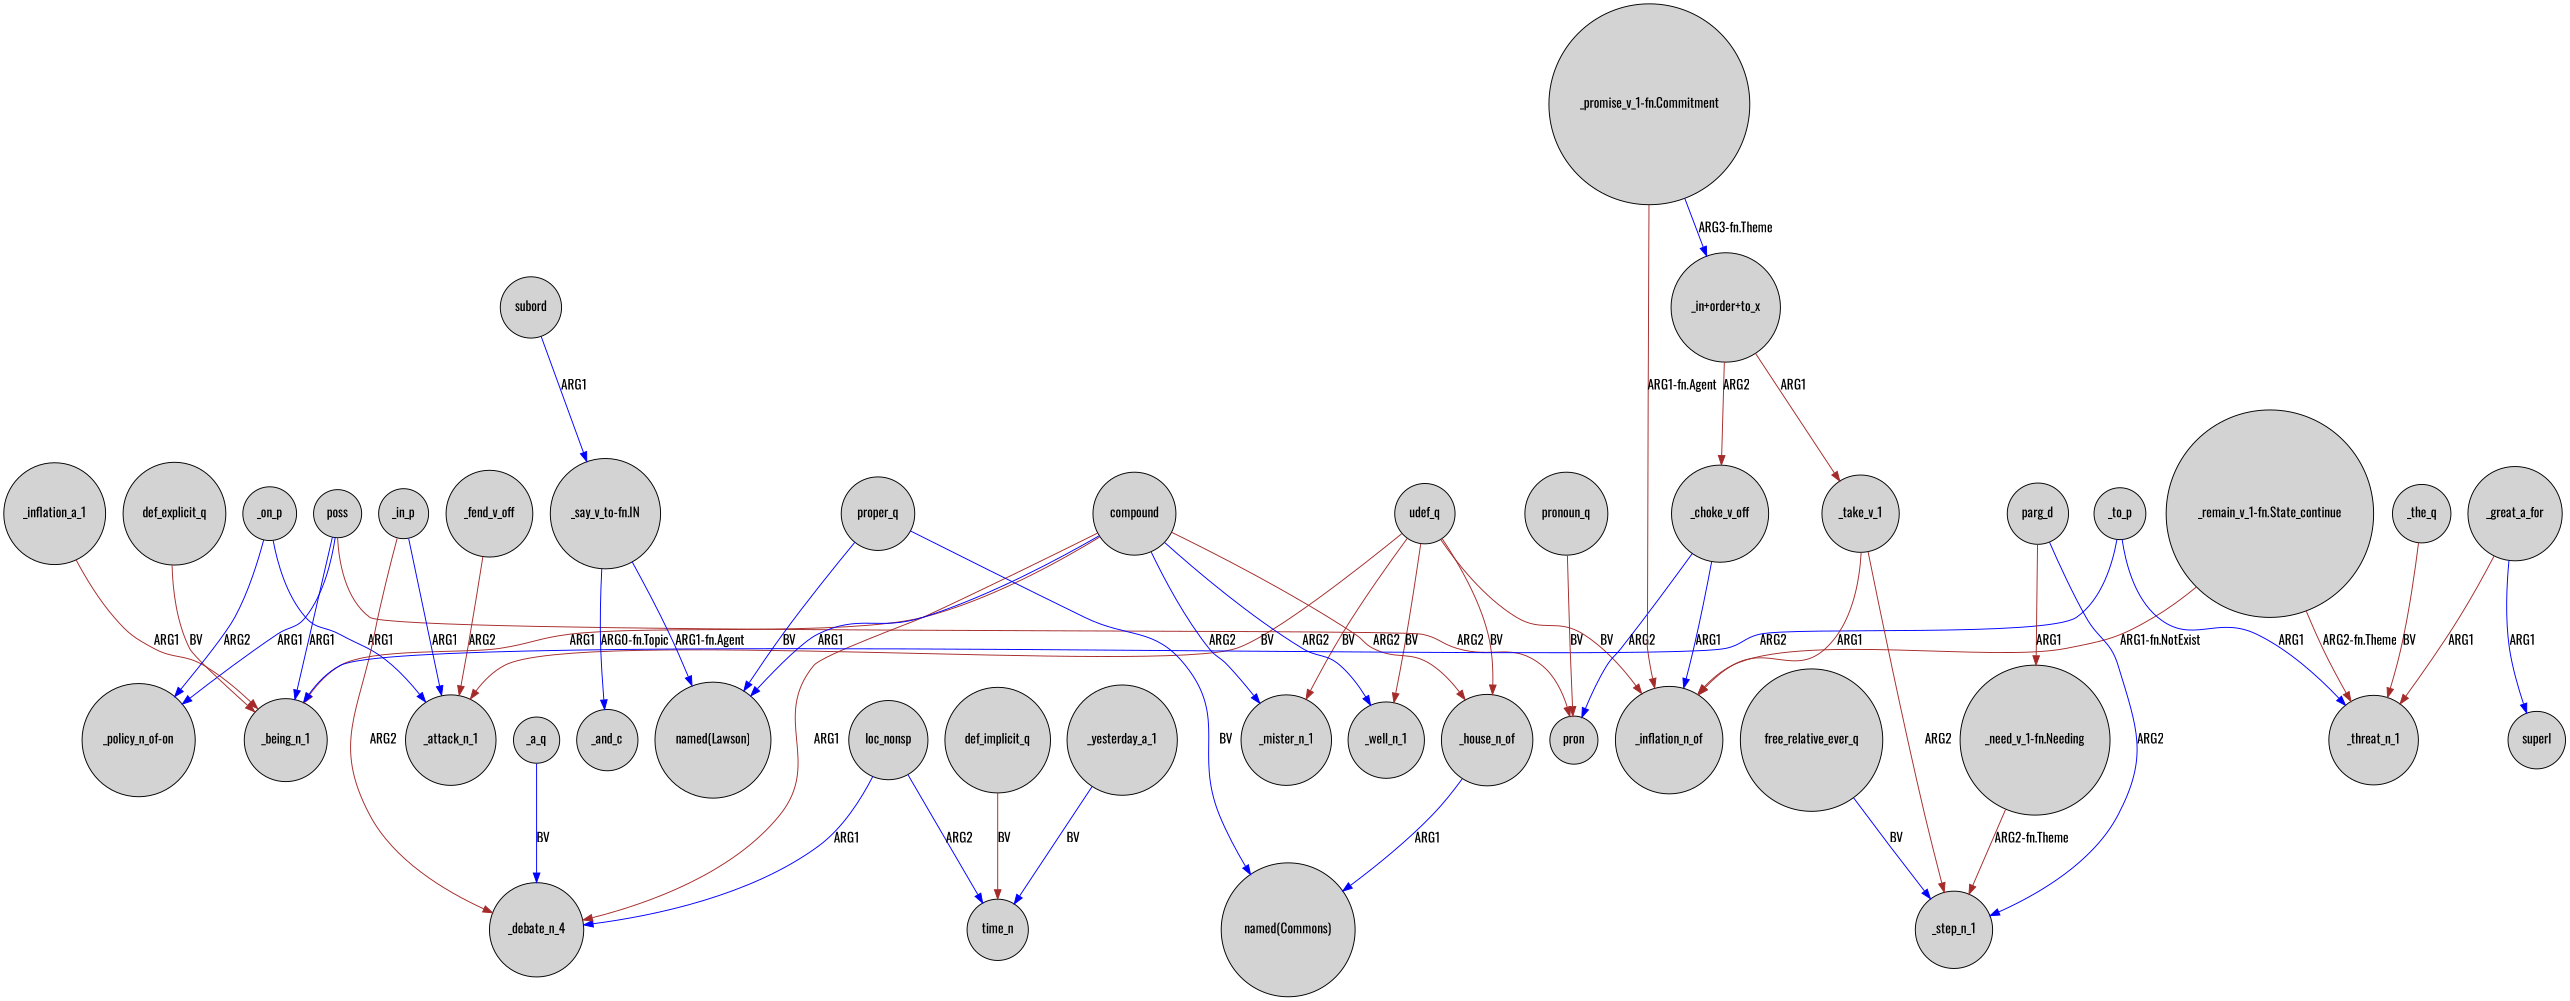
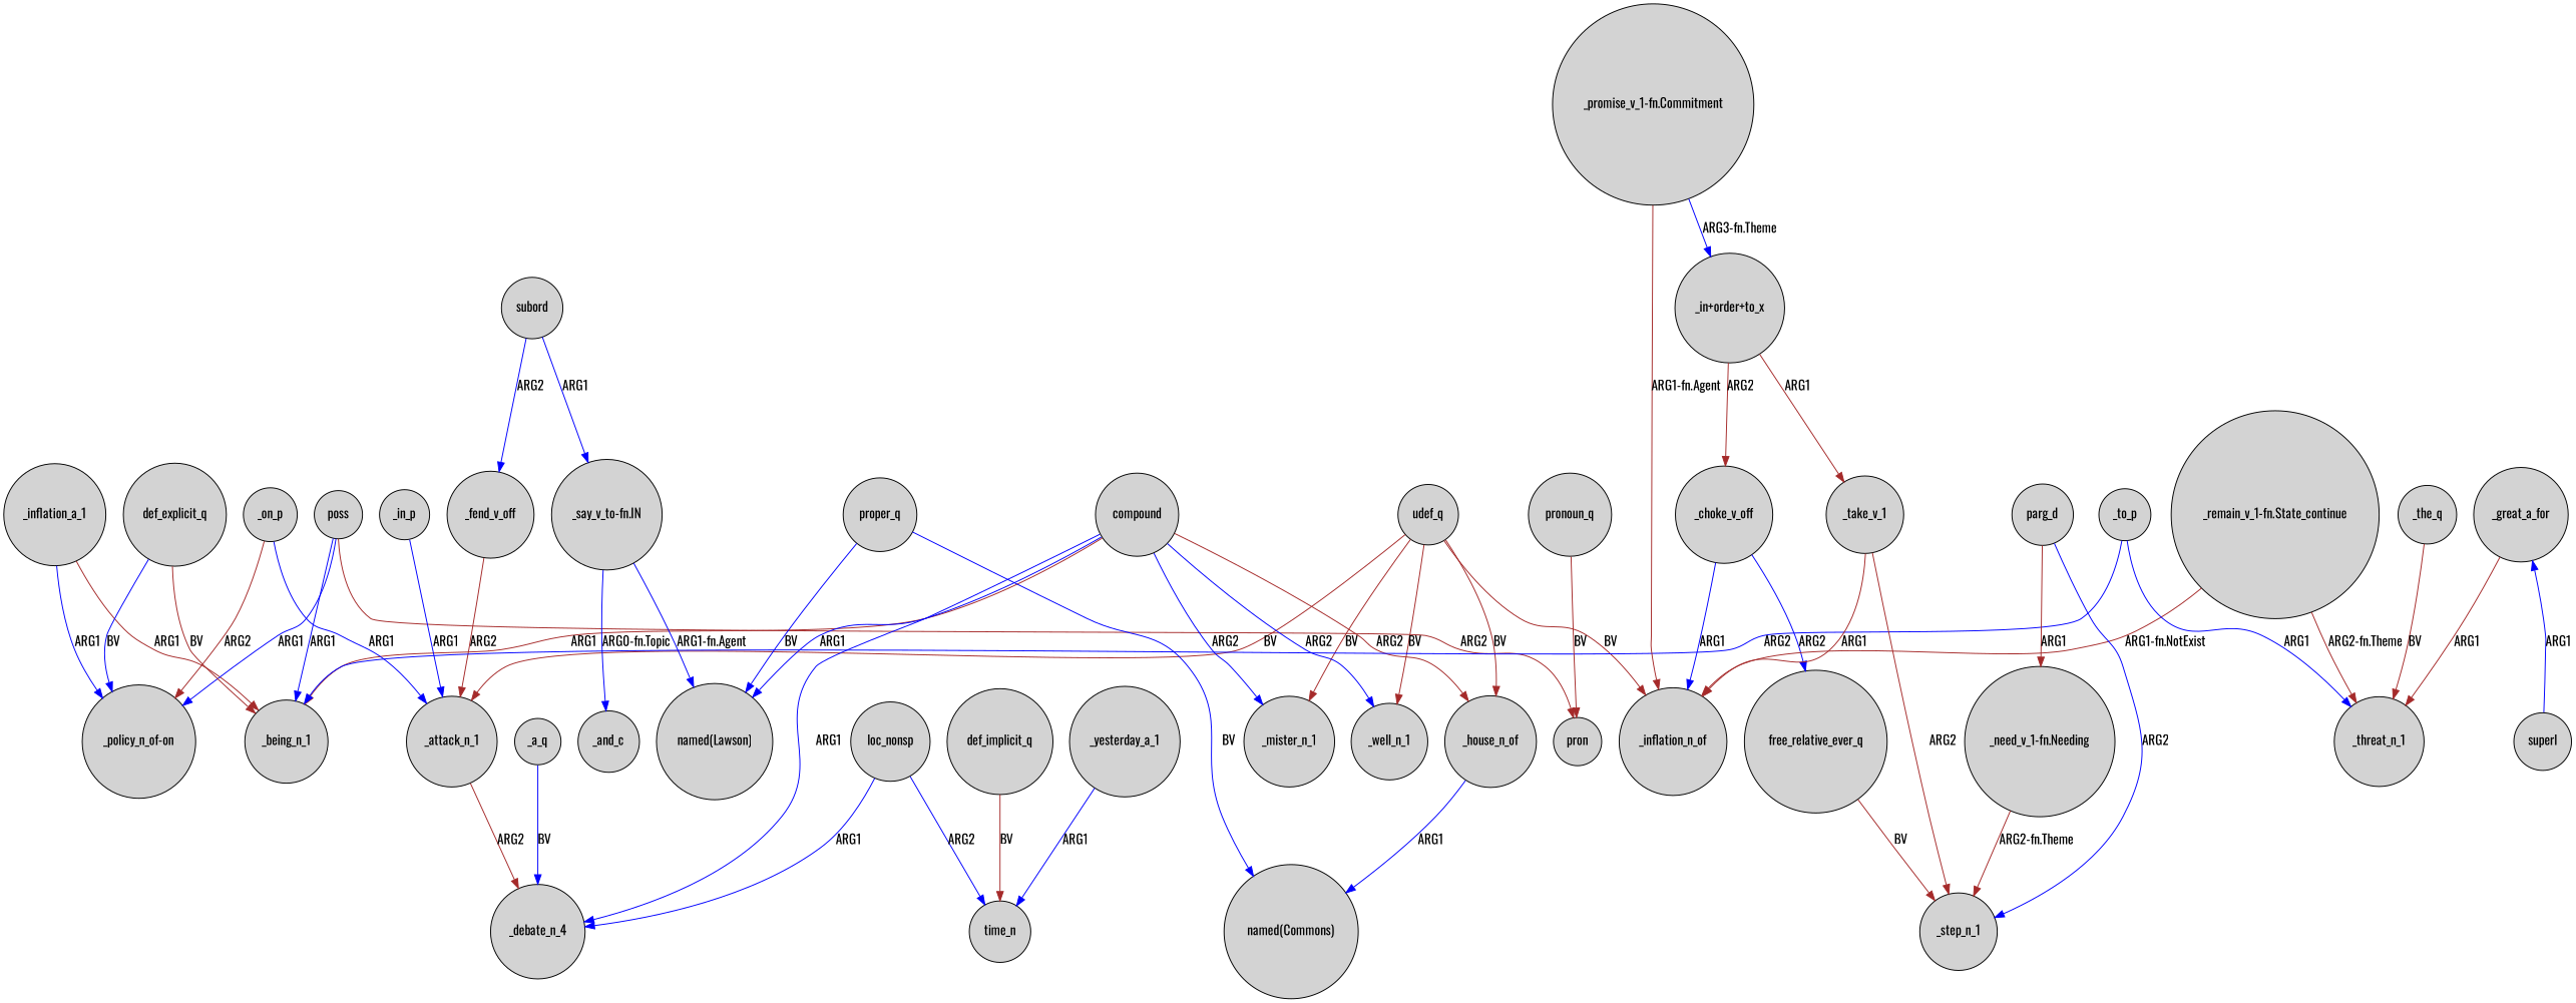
  digraph {
    fontname=Oswald
    node [fontname=Oswald shape=circle style=filled]
    edge [color=blue fontname=Oswald]
    n1 [label=_inflation_a_1]
    _being_n_1
    "_policy_n_of-on"
    udef_q
    _inflation_n_of
    _mister_n_1
    _well_n_1
    _attack_n_1
    _house_n_of
    "named(Commons)"
    _yesterday_a_1
    time_n
    poss
    pron
    def_explicit_q
    _choke_v_off
    loc_nonsp
    n18 [label=_debate_n_4]
    "_remain_v_1-fn.State_continue"
    _threat_n_1
    compound
    "named(Lawson)"
    _on_p
    proper_q
    subord
    _fend_v_off
    "_say_v_to-fn.IN"
    _and_c
    _the_q
    _in_p
    _to_p
    _take_v_1
    _step_n_1
    pronoun_q
    "_need_v_1-fn.Needing"
    "_promise_v_1-fn.Commitment"
    "_in+order+to_x"
    superl
    _great_a_for
    parg_d
    _a_q
    free_relative_ever_q
    def_implicit_q
    n1 -> _being_n_1 [color=brown label=ARG1]
+   n1 -> "_policy_n_of-on" [label=ARG1]
    udef_q -> _inflation_n_of [color=brown label=BV]
    udef_q -> _mister_n_1 [color=brown label=BV]
    udef_q -> _well_n_1 [color=brown label=BV]
    udef_q -> _attack_n_1 [color=brown label=BV]
    udef_q -> _house_n_of [color=brown label=BV]
    _house_n_of -> "named(Commons)" [label=ARG1]
-   _yesterday_a_1 -> time_n [label=BV]
+   _yesterday_a_1 -> time_n [label=ARG1]
    poss -> _being_n_1 [label=ARG1]
    poss -> "_policy_n_of-on" [label=ARG1]
    poss -> pron [color=brown label=ARG2]
    def_explicit_q -> _being_n_1 [color=brown label=BV]
+   def_explicit_q -> "_policy_n_of-on" [label=BV]
    _choke_v_off -> _inflation_n_of [label=ARG1]
-   _choke_v_off -> pron [label=ARG2]
+   _choke_v_off -> free_relative_ever_q [label=ARG2]
    loc_nonsp -> time_n [label=ARG2]
    loc_nonsp -> n18 [label=ARG1]
    "_remain_v_1-fn.State_continue" -> _inflation_n_of [color=brown label="ARG1-fn.NotExist"]
    "_remain_v_1-fn.State_continue" -> _threat_n_1 [color=brown label="ARG2-fn.Theme"]
    compound -> _being_n_1 [color=brown label=ARG1]
    compound -> _mister_n_1 [label=ARG2]
    compound -> _well_n_1 [label=ARG2]
    compound -> _house_n_of [color=brown label=ARG2]
-   compound -> n18 [color=brown label=ARG1]
+   compound -> n18 [label=ARG1]
    compound -> "named(Lawson)" [label=ARG1]
-   _on_p -> "_policy_n_of-on" [label=ARG2]
+   _on_p -> "_policy_n_of-on" [color=brown label=ARG2]
    _on_p -> _attack_n_1 [label=ARG1]
    proper_q -> "named(Commons)" [label=BV]
    proper_q -> "named(Lawson)" [label=BV]
+   subord -> _fend_v_off [label=ARG2]
    subord -> "_say_v_to-fn.IN" [label=ARG1]
    _fend_v_off -> _attack_n_1 [color=brown label=ARG2]
    "_say_v_to-fn.IN" -> "named(Lawson)" [label="ARG1-fn.Agent"]
    "_say_v_to-fn.IN" -> _and_c [label="ARG0-fn.Topic"]
    _the_q -> _threat_n_1 [color=brown label=BV]
    _in_p -> _attack_n_1 [label=ARG1]
-   _in_p -> n18 [color=brown label=ARG2]
+   _attack_n_1 -> n18 [color=brown label=ARG2]
    _to_p -> _being_n_1 [label=ARG2]
    _to_p -> _threat_n_1 [label=ARG1]
    _take_v_1 -> _inflation_n_of [color=brown label=ARG1]
    _take_v_1 -> _step_n_1 [color=brown label=ARG2]
    pronoun_q -> pron [color=brown label=BV]
    "_need_v_1-fn.Needing" -> _step_n_1 [color=brown label="ARG2-fn.Theme"]
    "_promise_v_1-fn.Commitment" -> _inflation_n_of [color=brown label="ARG1-fn.Agent"]
    "_promise_v_1-fn.Commitment" -> "_in+order+to_x" [label="ARG3-fn.Theme"]
    "_in+order+to_x" -> _choke_v_off [color=brown label=ARG2]
    "_in+order+to_x" -> _take_v_1 [color=brown label=ARG1]
-   _great_a_for -> superl [label=ARG1]
+   superl -> _great_a_for [label=ARG1]
    _great_a_for -> _threat_n_1 [color=brown label=ARG1]
    parg_d -> _step_n_1 [label=ARG2]
    parg_d -> "_need_v_1-fn.Needing" [color=brown label=ARG1]
    _a_q -> n18 [label=BV]
-   free_relative_ever_q -> _step_n_1 [label=BV]
+   free_relative_ever_q -> _step_n_1 [color=brown label=BV]
    def_implicit_q -> time_n [color=brown label=BV]
  }
